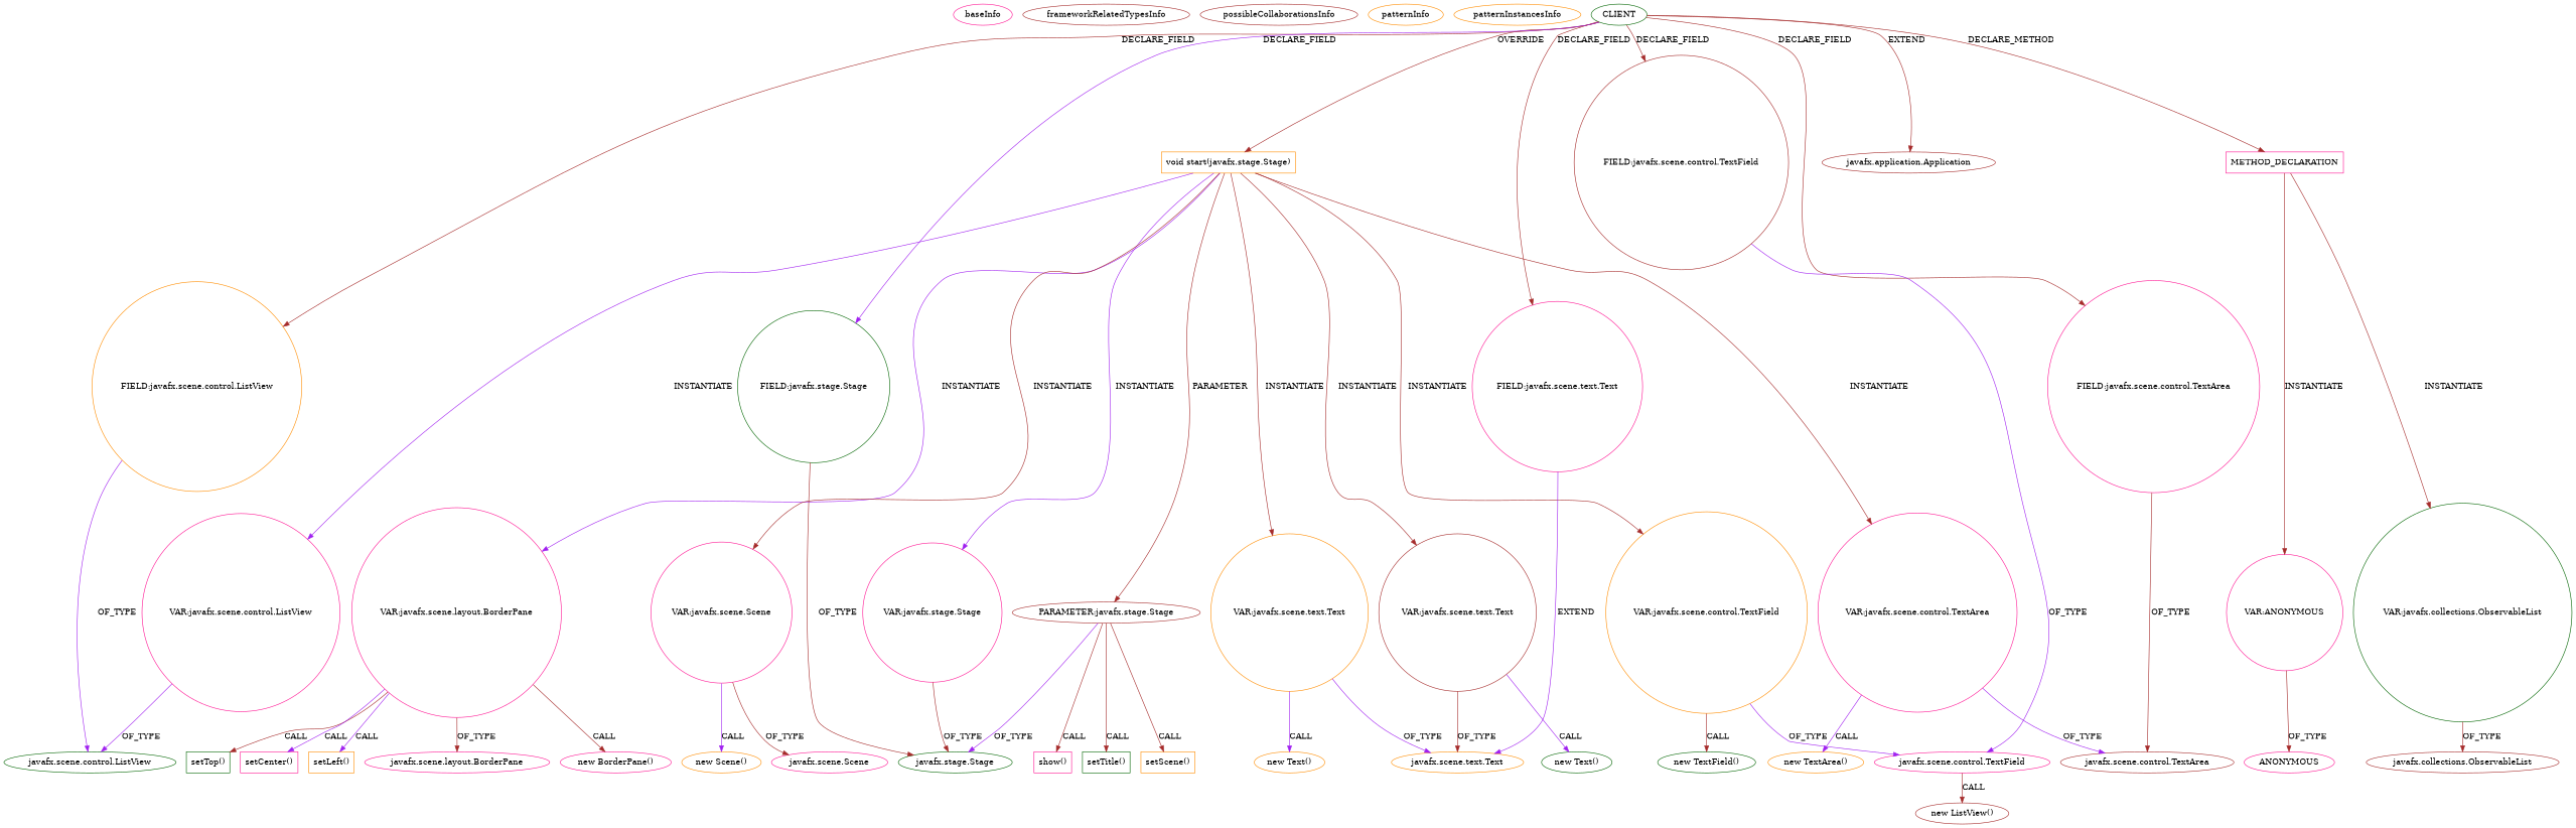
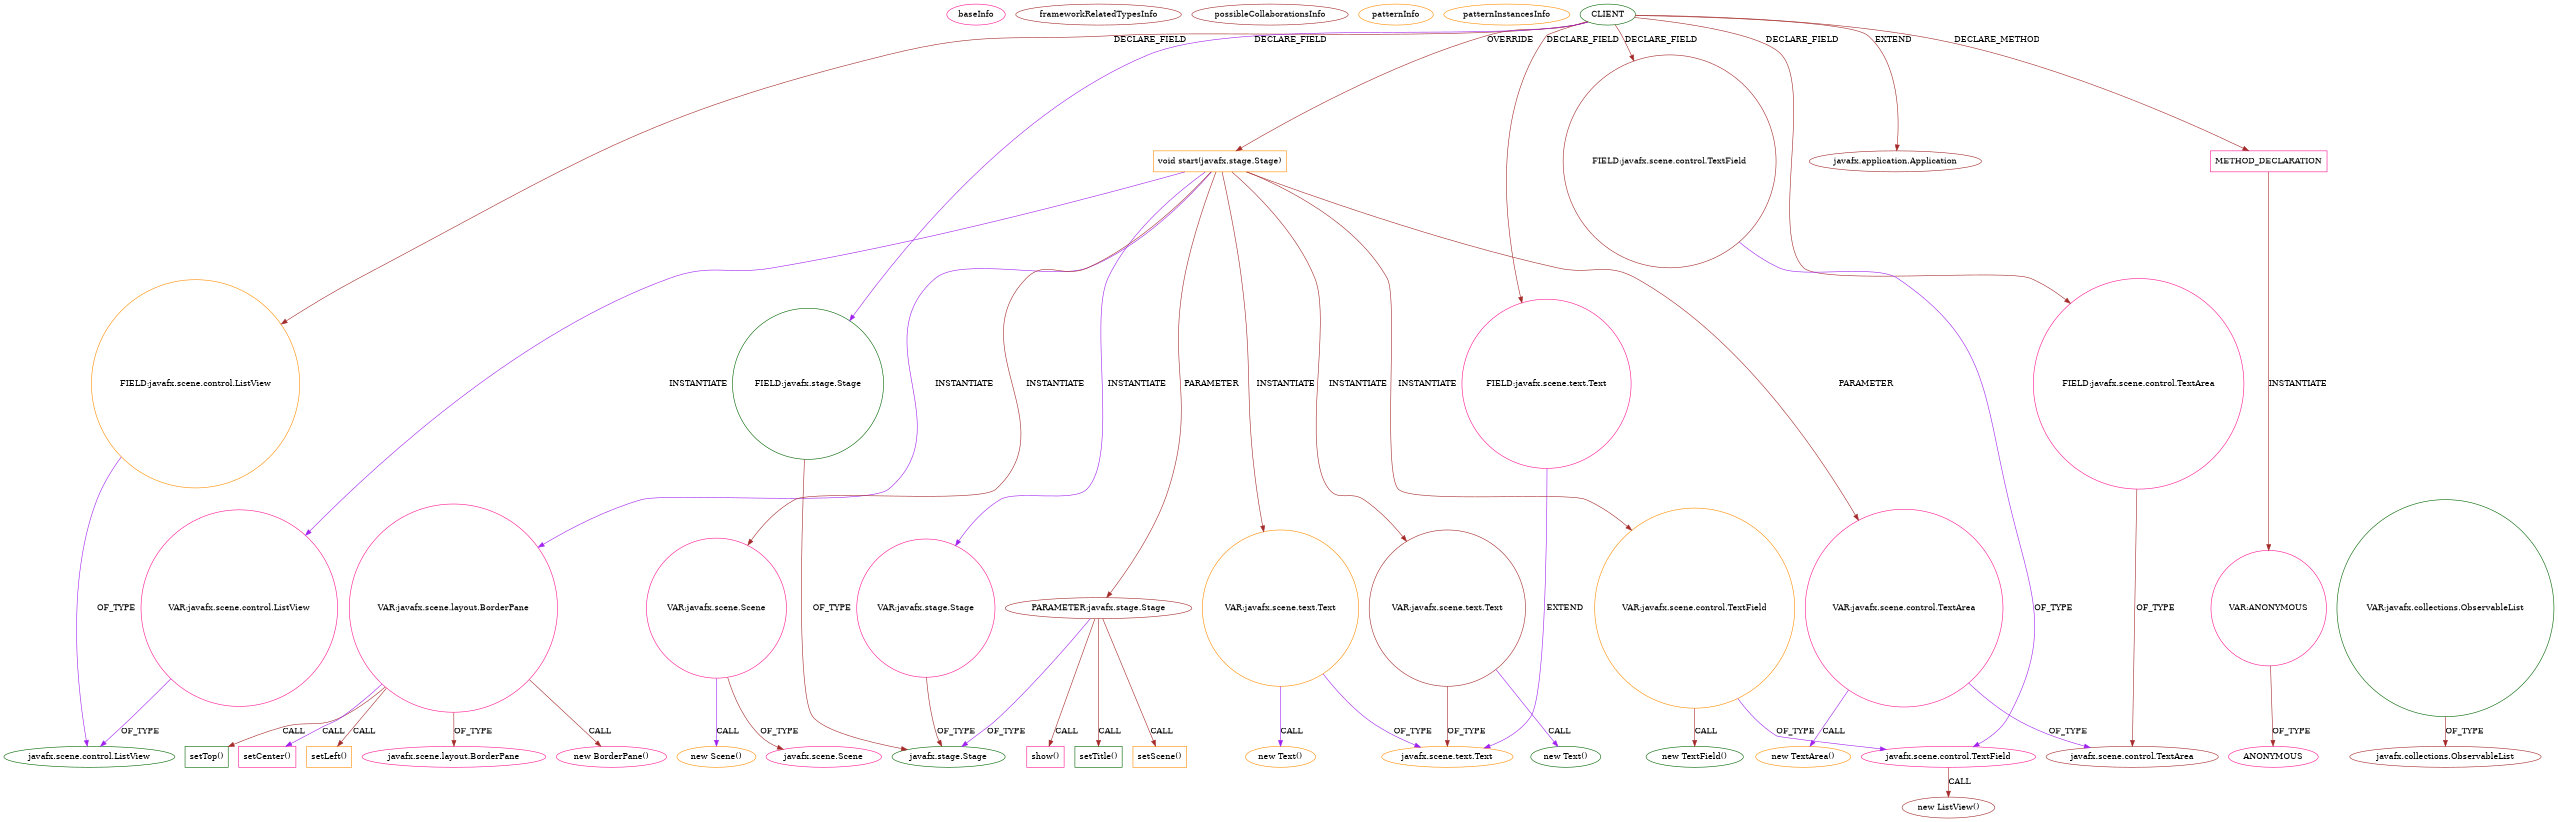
  digraph {
    node [color=deeppink isFrameworkType=false vertexType=VARIABLE_EXPRESION]
    edge [color=brown]
    baseInfo [category=pattern graphId=682 isAnonymous=false possibleRelation=false isFrameworkType="" vertexType=""]
    frameworkRelatedTypesInfo [0="javafx.application.Application" color=brown isFrameworkType="" vertexType=""]
    possibleCollaborationsInfo [color=brown isFrameworkType="" vertexType=""]
    patternInfo [color=darkorange frequency=2.0 patternRootClient=0 isFrameworkType="" vertexType=""]
    patternInstancesInfo [0="Totenfluch-TPrivateChat-Client~/Totenfluch-TPrivateChat-Client/TPrivateChat-Client-master/TPvtChat-C/src/me/Totenfluch/pack/Main.java~Main~1483" 1="hibbards011-JournalRepository~/hibbards011-JournalRepository/JournalRepository-master/src/journal/JournalGUI.java~JournalGUI~2926" color=darkorange isFrameworkType="" vertexType=""]
    n6 [color=darkorange label="new Text()" vertexType=CONSTRUCTOR_CALL]
    n7 [color=darkorange label="VAR:javafx.scene.text.Text" shape=circle]
    n8 [color=darkorange label="javafx.scene.text.Text" vertexType=FRAMEWORK_CLASS_TYPE]
    n9 [color=darkorange label="void start(javafx.stage.Stage)" shape=box vertexType=OVERRIDING_METHOD_DECLARATION]
    n10 [color=brown label="PARAMETER:javafx.stage.Stage" vertexType=PARAMETER_DECLARATION]
    n11 [label="VAR:javafx.scene.layout.BorderPane" shape=circle]
    n12 [label="VAR:javafx.stage.Stage" shape=circle]
    n13 [label="VAR:javafx.scene.control.ListView" shape=circle]
    n14 [color=brown label="VAR:javafx.scene.text.Text" shape=circle]
    n15 [label="VAR:javafx.scene.control.TextArea" shape=circle]
    n16 [color=darkorange label="VAR:javafx.scene.control.TextField" shape=circle]
    n17 [label="VAR:javafx.scene.Scene" shape=circle]
    n18 [color=darkgreen label="javafx.stage.Stage" vertexType=FRAMEWORK_CLASS_TYPE]
    n19 [label="show()" shape=box vertexType=INSIDE_CALL]
    n20 [color=darkgreen label="setTitle()" shape=box vertexType=INSIDE_CALL]
    n21 [color=darkorange label="setScene()" shape=box vertexType=INSIDE_CALL]
    n22 [color=darkgreen label="setTop()" shape=box vertexType=INSIDE_CALL]
    n23 [label="javafx.scene.layout.BorderPane" vertexType=FRAMEWORK_CLASS_TYPE]
    n24 [label="new BorderPane()" vertexType=CONSTRUCTOR_CALL]
    n25 [label="setCenter()" shape=box vertexType=INSIDE_CALL]
    n26 [color=darkorange label="setLeft()" shape=box vertexType=INSIDE_CALL]
    n27 [color=darkgreen label="javafx.scene.control.ListView" vertexType=FRAMEWORK_CLASS_TYPE]
    n28 [color=darkgreen label="new Text()" vertexType=CONSTRUCTOR_CALL]
    n29 [color=brown label="javafx.scene.control.TextArea" vertexType=FRAMEWORK_CLASS_TYPE]
    n30 [color=darkorange label="new TextArea()" vertexType=CONSTRUCTOR_CALL]
    n31 [label="javafx.scene.control.TextField" vertexType=FRAMEWORK_CLASS_TYPE]
    n32 [color=darkgreen label="new TextField()" vertexType=CONSTRUCTOR_CALL]
    n33 [color=darkorange label="new Scene()" vertexType=CONSTRUCTOR_CALL]
    n34 [label="javafx.scene.Scene" vertexType=FRAMEWORK_CLASS_TYPE]
    n35 [color=darkgreen label=CLIENT vertexType=ROOT_CLIENT_CLASS_DECLARATION]
    n36 [label="FIELD:javafx.scene.text.Text" shape=circle vertexType=FIELD_DECLARATION]
    n37 [label="FIELD:javafx.scene.control.TextArea" shape=circle vertexType=FIELD_DECLARATION]
    n38 [color=darkorange label="FIELD:javafx.scene.control.ListView" shape=circle vertexType=FIELD_DECLARATION]
    n39 [color=brown label="FIELD:javafx.scene.control.TextField" shape=circle vertexType=FIELD_DECLARATION]
    n40 [color=brown label="javafx.application.Application" vertexType=FRAMEWORK_CLASS_TYPE]
    n41 [label=METHOD_DECLARATION shape=box vertexType=CLIENT_METHOD_DECLARATION]
    n42 [color=darkgreen label="FIELD:javafx.stage.Stage" shape=circle vertexType=FIELD_DECLARATION]
    n43 [label="VAR:ANONYMOUS" shape=circle]
    n44 [color=darkgreen label="VAR:javafx.collections.ObservableList" shape=circle]
    n45 [color=brown label="new ListView()" vertexType=CONSTRUCTOR_CALL]
    n46 [label=ANONYMOUS vertexType=REFERENCE_ANONYMOUS_DECLARATION]
    n47 [color=brown label="javafx.collections.ObservableList" vertexType=FRAMEWORK_INTERFACE_TYPE]
    n7 -> n6 [color=purple label=CALL]
    n7 -> n8 [color=purple label=OF_TYPE]
    n9 -> n7 [label=INSTANTIATE]
    n9 -> n10 [label=PARAMETER]
    n9 -> n11 [color=purple label=INSTANTIATE]
    n9 -> n12 [color=purple label=INSTANTIATE]
    n9 -> n13 [color=purple label=INSTANTIATE]
    n9 -> n14 [label=INSTANTIATE]
-   n9 -> n15 [label=INSTANTIATE]
+   n9 -> n15 [label=PARAMETER]
    n9 -> n16 [label=INSTANTIATE]
    n9 -> n17 [label=INSTANTIATE]
    n10 -> n18 [color=purple label=OF_TYPE]
    n10 -> n19 [label=CALL]
    n10 -> n20 [label=CALL]
    n10 -> n21 [label=CALL]
    n11 -> n22 [label=CALL]
    n11 -> n23 [label=OF_TYPE]
    n11 -> n24 [label=CALL]
    n11 -> n25 [color=purple label=CALL]
-   n11 -> n26 [color=purple label=CALL]
+   n11 -> n26 [label=CALL]
    n12 -> n18 [label=OF_TYPE]
    n13 -> n27 [color=purple label=OF_TYPE]
    n14 -> n8 [label=OF_TYPE]
    n14 -> n28 [color=purple label=CALL]
    n15 -> n29 [color=purple label=OF_TYPE]
    n15 -> n30 [color=purple label=CALL]
    n16 -> n31 [color=purple label=OF_TYPE]
    n16 -> n32 [label=CALL]
    n17 -> n33 [color=purple label=CALL]
    n17 -> n34 [label=OF_TYPE]
    n31 -> n45 [label=CALL]
    n35 -> n9 [label=OVERRIDE]
    n35 -> n36 [label=DECLARE_FIELD]
    n35 -> n37 [label=DECLARE_FIELD]
    n35 -> n38 [label=DECLARE_FIELD]
    n35 -> n39 [label=DECLARE_FIELD]
    n35 -> n40 [label=EXTEND]
    n35 -> n41 [label=DECLARE_METHOD]
    n35 -> n42 [color=purple label=DECLARE_FIELD]
    n36 -> n8 [color=purple label=EXTEND]
    n37 -> n29 [label=OF_TYPE]
    n38 -> n27 [color=purple label=OF_TYPE]
    n39 -> n31 [color=purple label=OF_TYPE]
    n41 -> n43 [label=INSTANTIATE]
-   n41 -> n44 [label=INSTANTIATE]
    n42 -> n18 [label=OF_TYPE]
    n43 -> n46 [label=OF_TYPE]
    n44 -> n47 [label=OF_TYPE]
  }
